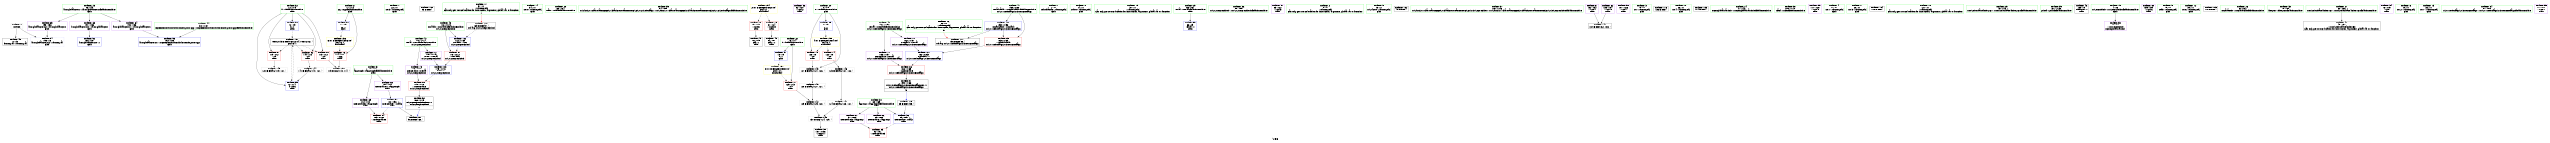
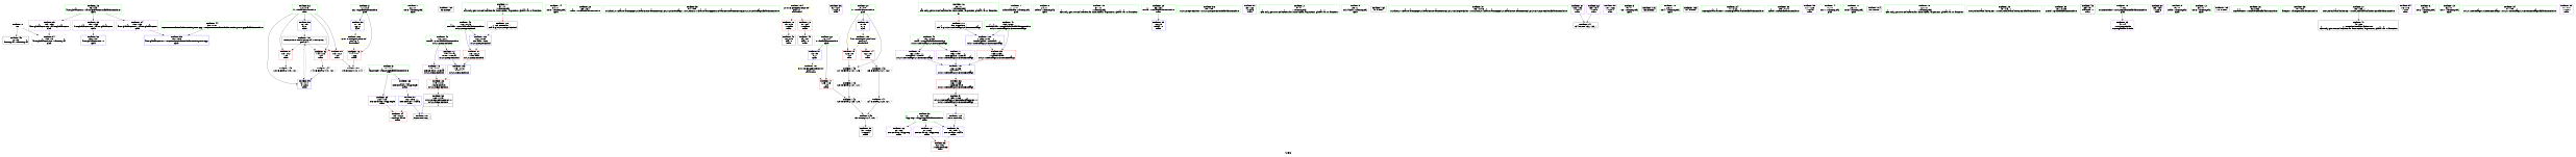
  digraph {
    label=SVFG
    node [color=green shape=record]
    edge [style=solid]
-   n1 [color=grey label="{NodeID: 0\nNullPtr}"]
+   n1 [color=grey label="{NodeID: 0\nIos}"]
    n2 [color=black label="{NodeID: 45\n2\<--3\ndummyVal\<--dummyVal\n}"]
    n3 [color=blue label="{NodeID: 94\n193\<--3\nllvm.global_ctors_2\<--dummyVal\nGlob }" style=dotted]
    n4 [color=blue label="{NodeID: 90\n11\<--9\nqq\<--\nGlob }"]
    n5 [color=yellow label="{NodeID: 156\n6V_1 = ENCHI(MR_6V_0)\npts\{12 \}\nFun[main]}" style=double]
    n6 [color=red label="{NodeID: 76\n114\<--11\n\<--qq\nmain\n}"]
    n7 [color=grey label="{NodeID: 150\n115 = cmp(113, 114, )\n}"]
    n8 [label="{NodeID: 7\n22\<--1\n.str.3\<--dummyObj\nGlob }"]
    n9 [color=black label="{NodeID: 180\n93 = PHI()\n}"]
    n10 [color=blue label="{NodeID: 97\n100\<--96\ncoerce.dive7\<--call6\nmain\n}"]
    n11 [color=red label="{NodeID: 84\n103\<--102\n\<--coerce.dive8\nmain\n}"]
    n12 [color=black label="{NodeID: 181\n96 = PHI(168, )\n}"]
    n13 [label="{NodeID: 14\n34\<--1\n.str.8\<--dummyObj\nGlob }"]
    n14 [label="{NodeID: 21\n11\<--12\nqq\<--qq_field_insensitive\nGlob }"]
    n15 [label="{NodeID: 28\n63\<--64\nmain\<--main_field_insensitive\n}"]
    n16 [label="{NodeID: 35\n94\<--95\n_ZStlsIcSt11char_traitsIcEERSt13basic_ostreamIT_T0_ES6_St12_Setiosflags\<--_ZStlsIcSt11char_traitsIcEERSt13basic_ostreamIT_T0_ES6_St12_Setiosflags_field_insensitive\n}"]
    n17 [label="{NodeID: 42\n170\<--171\nretval\<--retval_field_insensitive\n_ZSt12setprecisioni\n}"]
    n18 [color=purple label="{NodeID: 72\n175\<--170\n_M_n\<--retval\n_ZSt12setprecisioni\n}"]
    n19 [color=purple label="{NodeID: 73\n178\<--170\ncoerce.dive\<--retval\n_ZSt12setprecisioni\n}"]
    n20 [color=blue label="{NodeID: 103\n175\<--176\n_M_n\<--\n_ZSt12setprecisioni\n}"]
    n21 [color=red label="{NodeID: 88\n179\<--178\n\<--coerce.dive\n_ZSt12setprecisioni\n}"]
    n22 [color=black label="{NodeID: 52\n168\<--179\n_ZSt12setprecisioni_ret\<--\n_ZSt12setprecisioni\n|{<s0>7}}"]
    n23 [color=black label="{NodeID: 49\n84\<--81\ncall1\<--\nmain\n}"]
    n24 [color=purple label="{NodeID: 56\n82\<--20\n\<--.str.2\nmain\n}"]
    n25 [color=grey label="{NodeID: 146\n123 = Binary(121, 122, )\n}"]
    n26 [color=grey label="{NodeID: 147\n124 = Binary(123, 121, )\n}"]
    n27 [color=grey label="{NodeID: 149\n130 = cmp(124, 129, )\n}"]
    n28 [color=black label="{NodeID: 50\n131\<--130\n\<--cmp14\nmain\n}"]
    n29 [color=purple label="{NodeID: 63\n191\<--36\nllvm.global_ctors_0\<--llvm.global_ctors\nGlob }"]
    n30 [color=blue label="{NodeID: 92\n191\<--37\nllvm.global_ctors_0\<--\nGlob }"]
    n31 [color=purple label="{NodeID: 70\n162\<--157\n_M_mask\<--retval\n_ZSt11setiosflagsSt13_Ios_Fmtflags\n}"]
    n32 [color=blue label="{NodeID: 101\n162\<--163\n_M_mask\<--\n_ZSt11setiosflagsSt13_Ios_Fmtflags\n}"]
    n33 [color=red label="{NodeID: 86\n166\<--165\n\<--coerce.dive\n_ZSt11setiosflagsSt13_Ios_Fmtflags\n}"]
    n34 [color=black label="{NodeID: 51\n155\<--166\n_ZSt11setiosflagsSt13_Ios_Fmtflags_ret\<--\n_ZSt11setiosflagsSt13_Ios_Fmtflags\n|{<s0>5}}"]
    n35 [color=red label="{NodeID: 77\n125\<--13\n\<--k\nmain\n}"]
    n36 [color=grey label="{NodeID: 142\n129 = Binary(125, 128, )\n}"]
    n37 [label="{NodeID: 1\n7\<--1\n__dso_handle\<--dummyObj\nGlob }"]
    n38 [color=blue label="{NodeID: 91\n13\<--9\nk\<--\nGlob }"]
    n39 [color=yellow label="{NodeID: 157\n8V_1 = ENCHI(MR_8V_0)\npts\{14 \}\nFun[main]}" style=double]
    n40 [label="{NodeID: 8\n24\<--1\nstdout\<--dummyObj\nGlob }"]
    n41 [color=blue label="{NodeID: 98\n72\<--9\nii\<--\nmain\n}"]
    n42 [color=black label="{NodeID: 151\nMR_12V_3 = PHI(MR_12V_4, MR_12V_2, )\npts\{73 \}\n}"]
    n43 [color=blue label="{NodeID: 99\n72\<--141\nii\<--inc\nmain\n}"]
    n44 [color=red label="{NodeID: 80\n113\<--72\n\<--ii\nmain\n}"]
    n45 [color=red label="{NodeID: 81\n119\<--72\n\<--ii\nmain\n}"]
    n46 [color=red label="{NodeID: 82\n140\<--72\n\<--ii\nmain\n}"]
    n47 [color=grey label="{NodeID: 145\n120 = Binary(119, 121, )\n}"]
    n48 [color=grey label="{NodeID: 144\n141 = Binary(140, 121, )\n}"]
    n49 [label="{NodeID: 15\n37\<--1\n\<--dummyObj\nCan only get source location for instruction, argument, global var or function.}"]
    n50 [label="{NodeID: 22\n13\<--14\nk\<--k_field_insensitive\nGlob }"]
    n51 [label="{NodeID: 29\n66\<--67\nretval\<--retval_field_insensitive\nmain\n}"]
    n52 [color=blue label="{NodeID: 95\n66\<--9\nretval\<--\nmain\n}"]
    n53 [label="{NodeID: 36\n98\<--99\n_ZSt12setprecisioni\<--_ZSt12setprecisioni_field_insensitive\n}"]
    n54 [label="{NodeID: 43\n172\<--173\n__n.addr\<--__n.addr_field_insensitive\n_ZSt12setprecisioni\n}"]
    n55 [color=red label="{NodeID: 87\n176\<--172\n\<--__n.addr\n_ZSt12setprecisioni\n}"]
    n56 [color=blue label="{NodeID: 102\n172\<--169\n__n.addr\<--__n\n_ZSt12setprecisioni\n}"]
    n57 [color=purple label="{NodeID: 57\n83\<--22\n\<--.str.3\nmain\n}"]
    n58 [color=purple label="{NodeID: 64\n192\<--36\nllvm.global_ctors_1\<--llvm.global_ctors\nGlob }"]
    n59 [color=blue label="{NodeID: 93\n192\<--38\nllvm.global_ctors_1\<--_GLOBAL__sub_I_ZhukovDmitry_0_0.cpp\nGlob }"]
    n60 [color=yellow label="{NodeID: 154\n2V_1 = ENCHI(MR_2V_0)\npts\{1 \}\nFun[main]}" style=double]
    n61 [color=red label="{NodeID: 78\n75\<--19\n\<--stdin\nmain\n}"]
    n62 [color=red label="{NodeID: 79\n81\<--24\n\<--stdout\nmain\n}"]
    n63 [color=black label="{NodeID: 48\n78\<--75\ncall\<--\nmain\n}"]
    n64 [color=purple label="{NodeID: 71\n165\<--157\ncoerce.dive\<--retval\n_ZSt11setiosflagsSt13_Ios_Fmtflags\n}"]
    n65 [color=black label="{NodeID: 179\n85 = PHI(155, )\n}"]
    n66 [color=red label="{NodeID: 85\n163\<--159\n\<--__mask.addr\n_ZSt11setiosflagsSt13_Ios_Fmtflags\n}"]
    n67 [label="{NodeID: 2\n9\<--1\n\<--dummyObj\nCan only get source location for instruction, argument, global var or function.}"]
    n68 [label="{NodeID: 9\n25\<--1\n_ZSt4cout\<--dummyObj\nGlob }"]
    n69 [color=black label="{NodeID: 182\n48 = PHI()\n}"]
    n70 [label="{NodeID: 16\n86\<--1\n\<--dummyObj\nCan only get source location for instruction, argument, global var or function.|{<s0>5}}"]
    n71 [color=black label="{NodeID: 177\n156 = PHI(86, )\n0th arg _ZSt11setiosflagsSt13_Ios_Fmtflags }"]
    n72 [color=blue label="{NodeID: 100\n159\<--156\n__mask.addr\<--__mask\n_ZSt11setiosflagsSt13_Ios_Fmtflags\n}"]
    n73 [label="{NodeID: 23\n36\<--40\nllvm.global_ctors\<--llvm.global_ctors_field_insensitive\nGlob }"]
    n74 [color=purple label="{NodeID: 65\n193\<--36\nllvm.global_ctors_2\<--llvm.global_ctors\nGlob }"]
    n75 [label="{NodeID: 30\n68\<--69\nagg.tmp\<--agg.tmp_field_insensitive\nmain\n}"]
    n76 [color=purple label="{NodeID: 66\n89\<--68\ncoerce.dive\<--agg.tmp\nmain\n}"]
    n77 [color=purple label="{NodeID: 67\n91\<--68\ncoerce.dive3\<--agg.tmp\nmain\n}"]
    n78 [color=blue label="{NodeID: 96\n89\<--85\ncoerce.dive\<--call2\nmain\n}"]
    n79 [color=red label="{NodeID: 83\n92\<--91\n\<--coerce.dive3\nmain\n}"]
    n80 [label="{NodeID: 37\n105\<--106\n_ZStlsIcSt11char_traitsIcEERSt13basic_ostreamIT_T0_ES6_St13_Setprecision\<--_ZStlsIcSt11char_traitsIcEERSt13basic_ostreamIT_T0_ES6_St13_Setprecision_field_insensitive\n}"]
    n81 [label="{NodeID: 44\n38\<--187\n_GLOBAL__sub_I_ZhukovDmitry_0_0.cpp\<--_GLOBAL__sub_I_ZhukovDmitry_0_0.cpp_field_insensitive\n}"]
    n82 [color=black label="{NodeID: 141\n134 = PHI(132, 133, )\n}"]
    n83 [color=purple label="{NodeID: 58\n107\<--26\n\<--.str.4\nmain\n}"]
    n84 [color=grey label="{NodeID: 148\n128 = Binary(127, 121, )\n}"]
    n85 [color=yellow label="{NodeID: 155\n4V_1 = ENCHI(MR_4V_0)\npts\{10 \}\nFun[main]}" style=double]
    n86 [color=red label="{NodeID: 74\n122\<--8\n\<--n\nmain\n}"]
    n87 [color=red label="{NodeID: 75\n126\<--8\n\<--n\nmain\n}"]
    n88 [color=grey label="{NodeID: 143\n127 = Binary(121, 126, )\n}"]
    n89 [label="{NodeID: 3\n15\<--1\n.str\<--dummyObj\nGlob }"]
    n90 [color=black label="{NodeID: 176\n136 = PHI()\n}"]
    n91 [label="{NodeID: 10\n26\<--1\n.str.4\<--dummyObj\nGlob }"]
    n92 [color=black label="{NodeID: 183\n104 = PHI()\n}"]
    n93 [label="{NodeID: 17\n97\<--1\n\<--dummyObj\nCan only get source location for instruction, argument, global var or function.|{<s0>7}}"]
    n94 [color=black label="{NodeID: 178\n169 = PHI(97, )\n0th arg _ZSt12setprecisioni }"]
    n95 [label="{NodeID: 24\n41\<--42\n__cxx_global_var_init\<--__cxx_global_var_init_field_insensitive\n}"]
    n96 [label="{NodeID: 31\n70\<--71\nagg.tmp5\<--agg.tmp5_field_insensitive\nmain\n}"]
    n97 [color=purple label="{NodeID: 68\n100\<--70\ncoerce.dive7\<--agg.tmp5\nmain\n}"]
    n98 [color=purple label="{NodeID: 69\n102\<--70\ncoerce.dive8\<--agg.tmp5\nmain\n}"]
    n99 [label="{NodeID: 38\n109\<--110\nscanf\<--scanf_field_insensitive\n}"]
    n100 [color=purple label="{NodeID: 59\n117\<--28\n\<--.str.5\nmain\n}"]
    n101 [label="{NodeID: 4\n17\<--1\n.str.1\<--dummyObj\nGlob }"]
    n102 [label="{NodeID: 11\n28\<--1\n.str.5\<--dummyObj\nGlob }"]
    n103 [color=black label="{NodeID: 184\n108 = PHI()\n}"]
    n104 [label="{NodeID: 18\n121\<--1\n\<--dummyObj\nCan only get source location for instruction, argument, global var or function.}"]
    n105 [label="{NodeID: 25\n45\<--46\n_ZNSt8ios_base4InitC1Ev\<--_ZNSt8ios_base4InitC1Ev_field_insensitive\n}"]
    n106 [label="{NodeID: 32\n72\<--73\nii\<--ii_field_insensitive\nmain\n}"]
    n107 [label="{NodeID: 39\n137\<--138\nprintf\<--printf_field_insensitive\n}"]
    n108 [color=black label="{NodeID: 46\n65\<--9\nmain_ret\<--\nmain\n}"]
    n109 [color=purple label="{NodeID: 53\n47\<--4\n\<--_ZStL8__ioinit\n__cxx_global_var_init\n}"]
    n110 [color=purple label="{NodeID: 60\n135\<--30\n\<--.str.6\nmain\n}"]
    n111 [label="{NodeID: 5\n19\<--1\nstdin\<--dummyObj\nGlob }"]
    n112 [label="{NodeID: 12\n30\<--1\n.str.6\<--dummyObj\nGlob }"]
    n113 [color=black label="{NodeID: 185\n118 = PHI()\n}"]
    n114 [label="{NodeID: 19\n4\<--6\n_ZStL8__ioinit\<--_ZStL8__ioinit_field_insensitive\nGlob }"]
    n115 [label="{NodeID: 26\n51\<--52\n__cxa_atexit\<--__cxa_atexit_field_insensitive\n}"]
    n116 [label="{NodeID: 33\n79\<--80\nfreopen\<--freopen_field_insensitive\n}"]
    n117 [label="{NodeID: 40\n157\<--158\nretval\<--retval_field_insensitive\n_ZSt11setiosflagsSt13_Ios_Fmtflags\n}"]
    n118 [color=black label="{NodeID: 47\n49\<--50\n\<--_ZNSt8ios_base4InitD1Ev\nCan only get source location for instruction, argument, global var or function.}"]
    n119 [color=purple label="{NodeID: 54\n76\<--15\n\<--.str\nmain\n}"]
    n120 [color=purple label="{NodeID: 61\n132\<--32\n\<--.str.7\nmain\n}"]
    n121 [color=blue label="{NodeID: 89\n8\<--9\nn\<--\nGlob }"]
    n122 [label="{NodeID: 6\n20\<--1\n.str.2\<--dummyObj\nGlob }"]
    n123 [label="{NodeID: 13\n32\<--1\n.str.7\<--dummyObj\nGlob }"]
    n124 [label="{NodeID: 20\n8\<--10\nn\<--n_field_insensitive\nGlob }"]
    n125 [label="{NodeID: 27\n50\<--56\n_ZNSt8ios_base4InitD1Ev\<--_ZNSt8ios_base4InitD1Ev_field_insensitive\n}"]
    n126 [label="{NodeID: 34\n87\<--88\n_ZSt11setiosflagsSt13_Ios_Fmtflags\<--_ZSt11setiosflagsSt13_Ios_Fmtflags_field_insensitive\n}"]
    n127 [label="{NodeID: 41\n159\<--160\n__mask.addr\<--__mask.addr_field_insensitive\n_ZSt11setiosflagsSt13_Ios_Fmtflags\n}"]
    n128 [color=purple label="{NodeID: 55\n77\<--17\n\<--.str.1\nmain\n}"]
    n129 [color=purple label="{NodeID: 62\n133\<--34\n\<--.str.8\nmain\n}"]
    n1 -> n2
    n1 -> n3
    n4 -> n5 [style=dashed]
    n5 -> n6 [style=dashed]
    n6 -> n7
    n10 -> n11 [style=dashed]
    n10 -> n12
    n14 -> n4
    n14 -> n6
    n17 -> n18
    n17 -> n19
    n18 -> n20
    n19 -> n21
    n20 -> n21 [style=dashed]
    n21 -> n22
    n22 -> n12 [color=blue tailport=s0]
    n25 -> n26
    n26 -> n27
    n27 -> n28
    n29 -> n30
    n31 -> n32
    n32 -> n33 [style=dashed]
    n33 -> n34
    n34 -> n65 [color=blue tailport=s0]
    n35 -> n36
    n36 -> n27
    n38 -> n39 [style=dashed]
    n39 -> n35 [style=dashed]
    n41 -> n42 [style=dashed]
    n42 -> n43 [style=dashed]
    n42 -> n44 [style=dashed]
    n42 -> n45 [style=dashed]
    n42 -> n46 [style=dashed]
    n43 -> n42 [style=dashed]
    n44 -> n7
    n45 -> n47
    n46 -> n48
    n48 -> n43
    n50 -> n35
    n50 -> n38
    n51 -> n52
    n54 -> n55
    n54 -> n56
    n55 -> n20
    n56 -> n55 [style=dashed]
    n58 -> n59
    n60 -> n61 [style=dashed]
    n60 -> n62 [style=dashed]
    n61 -> n63
    n62 -> n23
-   n64 -> n33
+   n64 -> n32
    n65 -> n78
    n66 -> n32
    n70 -> n71 [color=red tailport=s0]
-   n72 -> n71
+   n71 -> n72
    n72 -> n66
    n73 -> n29
    n73 -> n58
    n73 -> n74
    n74 -> n3
    n75 -> n76
    n75 -> n77
    n75 -> n78
    n77 -> n79
    n78 -> n79 [style=dashed]
    n81 -> n59
    n84 -> n36
    n85 -> n86 [style=dashed]
    n85 -> n87 [style=dashed]
    n86 -> n25
    n87 -> n88
    n88 -> n84
    n93 -> n94 [color=red tailport=s0]
    n94 -> n56 [style=dashed]
    n96 -> n97
    n96 -> n98
    n97 -> n10
    n98 -> n11
    n106 -> n41
    n106 -> n43
    n106 -> n44
    n106 -> n45
    n106 -> n46
    n114 -> n109
    n117 -> n31
    n117 -> n64
    n120 -> n82
    n121 -> n85 [style=dashed]
    n124 -> n87
    n124 -> n88
    n124 -> n121
    n125 -> n118
    n127 -> n66
    n127 -> n72
    n129 -> n82
  }
